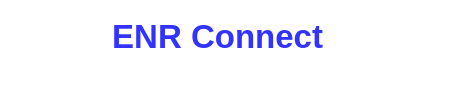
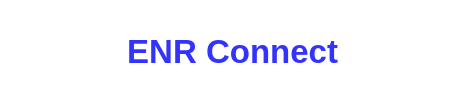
  <mxCell id="0" />
  <mxCell id="1" parent="0" />
- <mxCell id="2" value="&lt;font color=&quot;#3333ff&quot; style=&quot;font-size: 22px;&quot;&gt;&lt;b&gt;ENR Connect&lt;/b&gt;&lt;/font&gt;" style="text;html=1;align=center;verticalAlign=middle;whiteSpace=wrap;rounded=0;" vertex="1" parent="1"><mxGeometry x="10" y="10" width="270" height="30" as="geometry" /></mxCell>
+ <mxCell id="2" value="&lt;font color=&quot;#3333ff&quot; style=&quot;font-size: 22px;&quot;&gt;&lt;b&gt;ENR Connect&lt;/b&gt;&lt;/font&gt;" style="text;html=1;align=center;verticalAlign=middle;whiteSpace=wrap;rounded=0;" vertex="1" parent="1"><mxGeometry x="20" y="20" width="270" height="30" as="geometry" /></mxCell>
